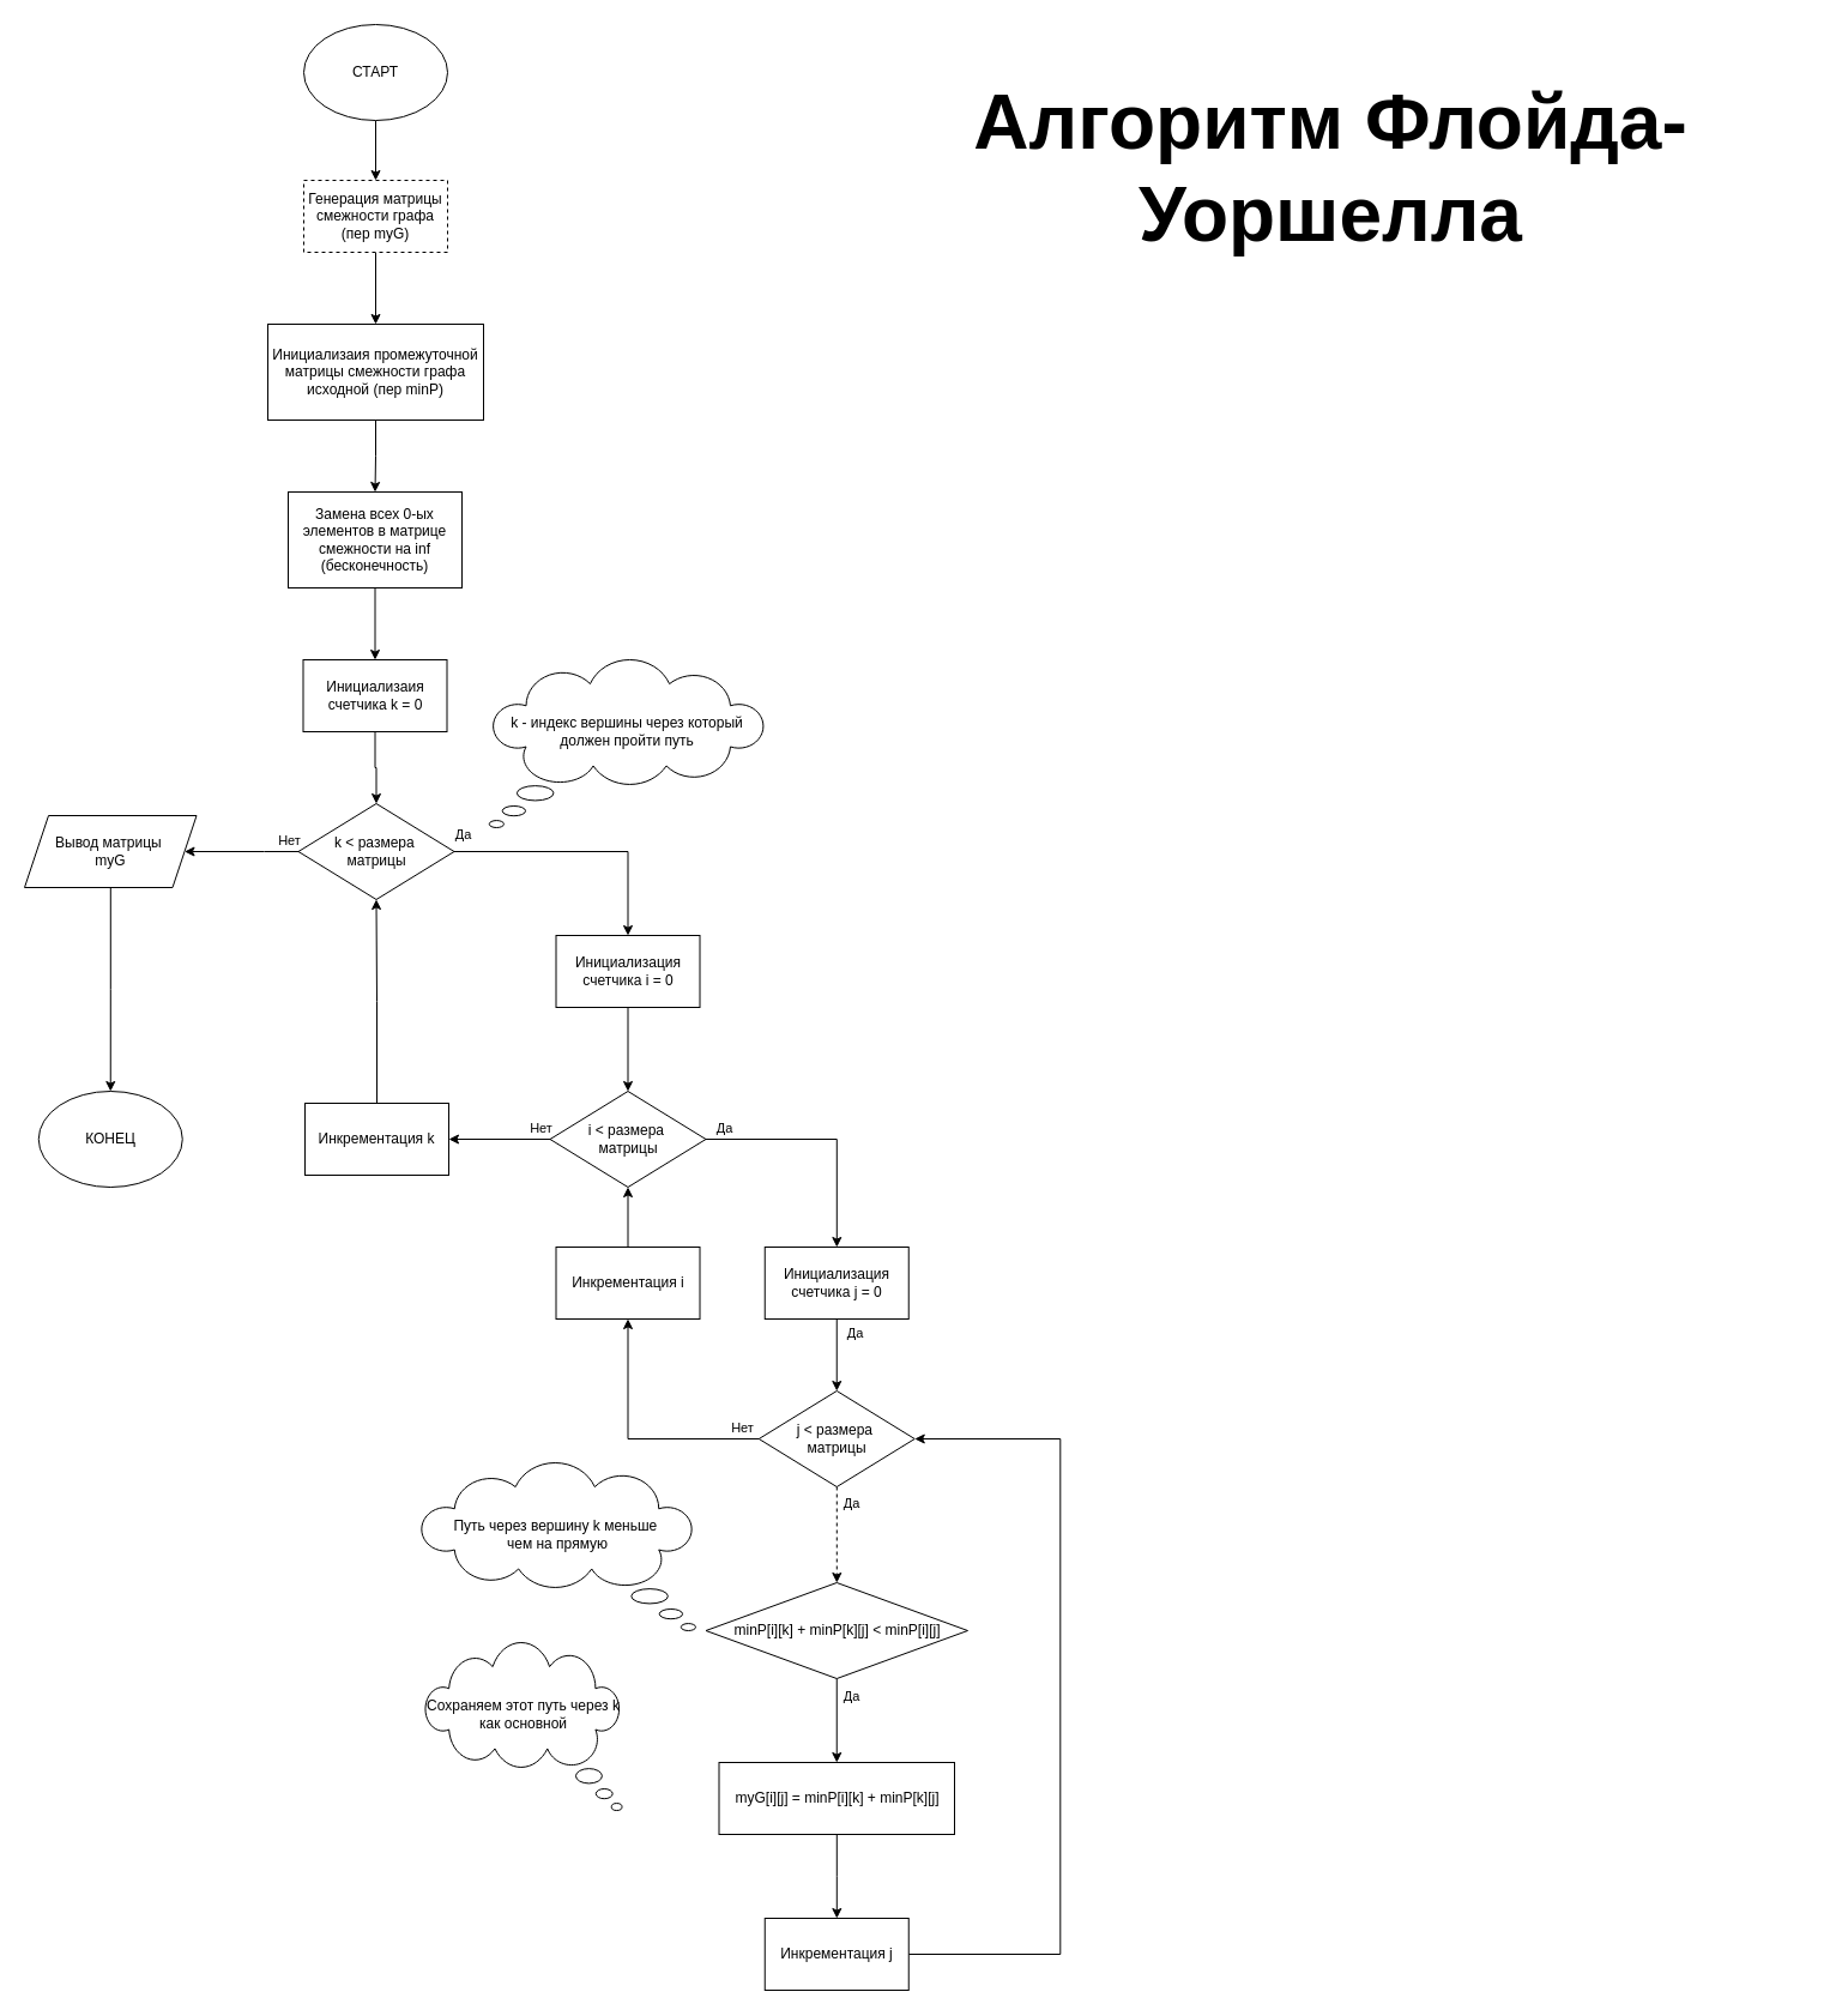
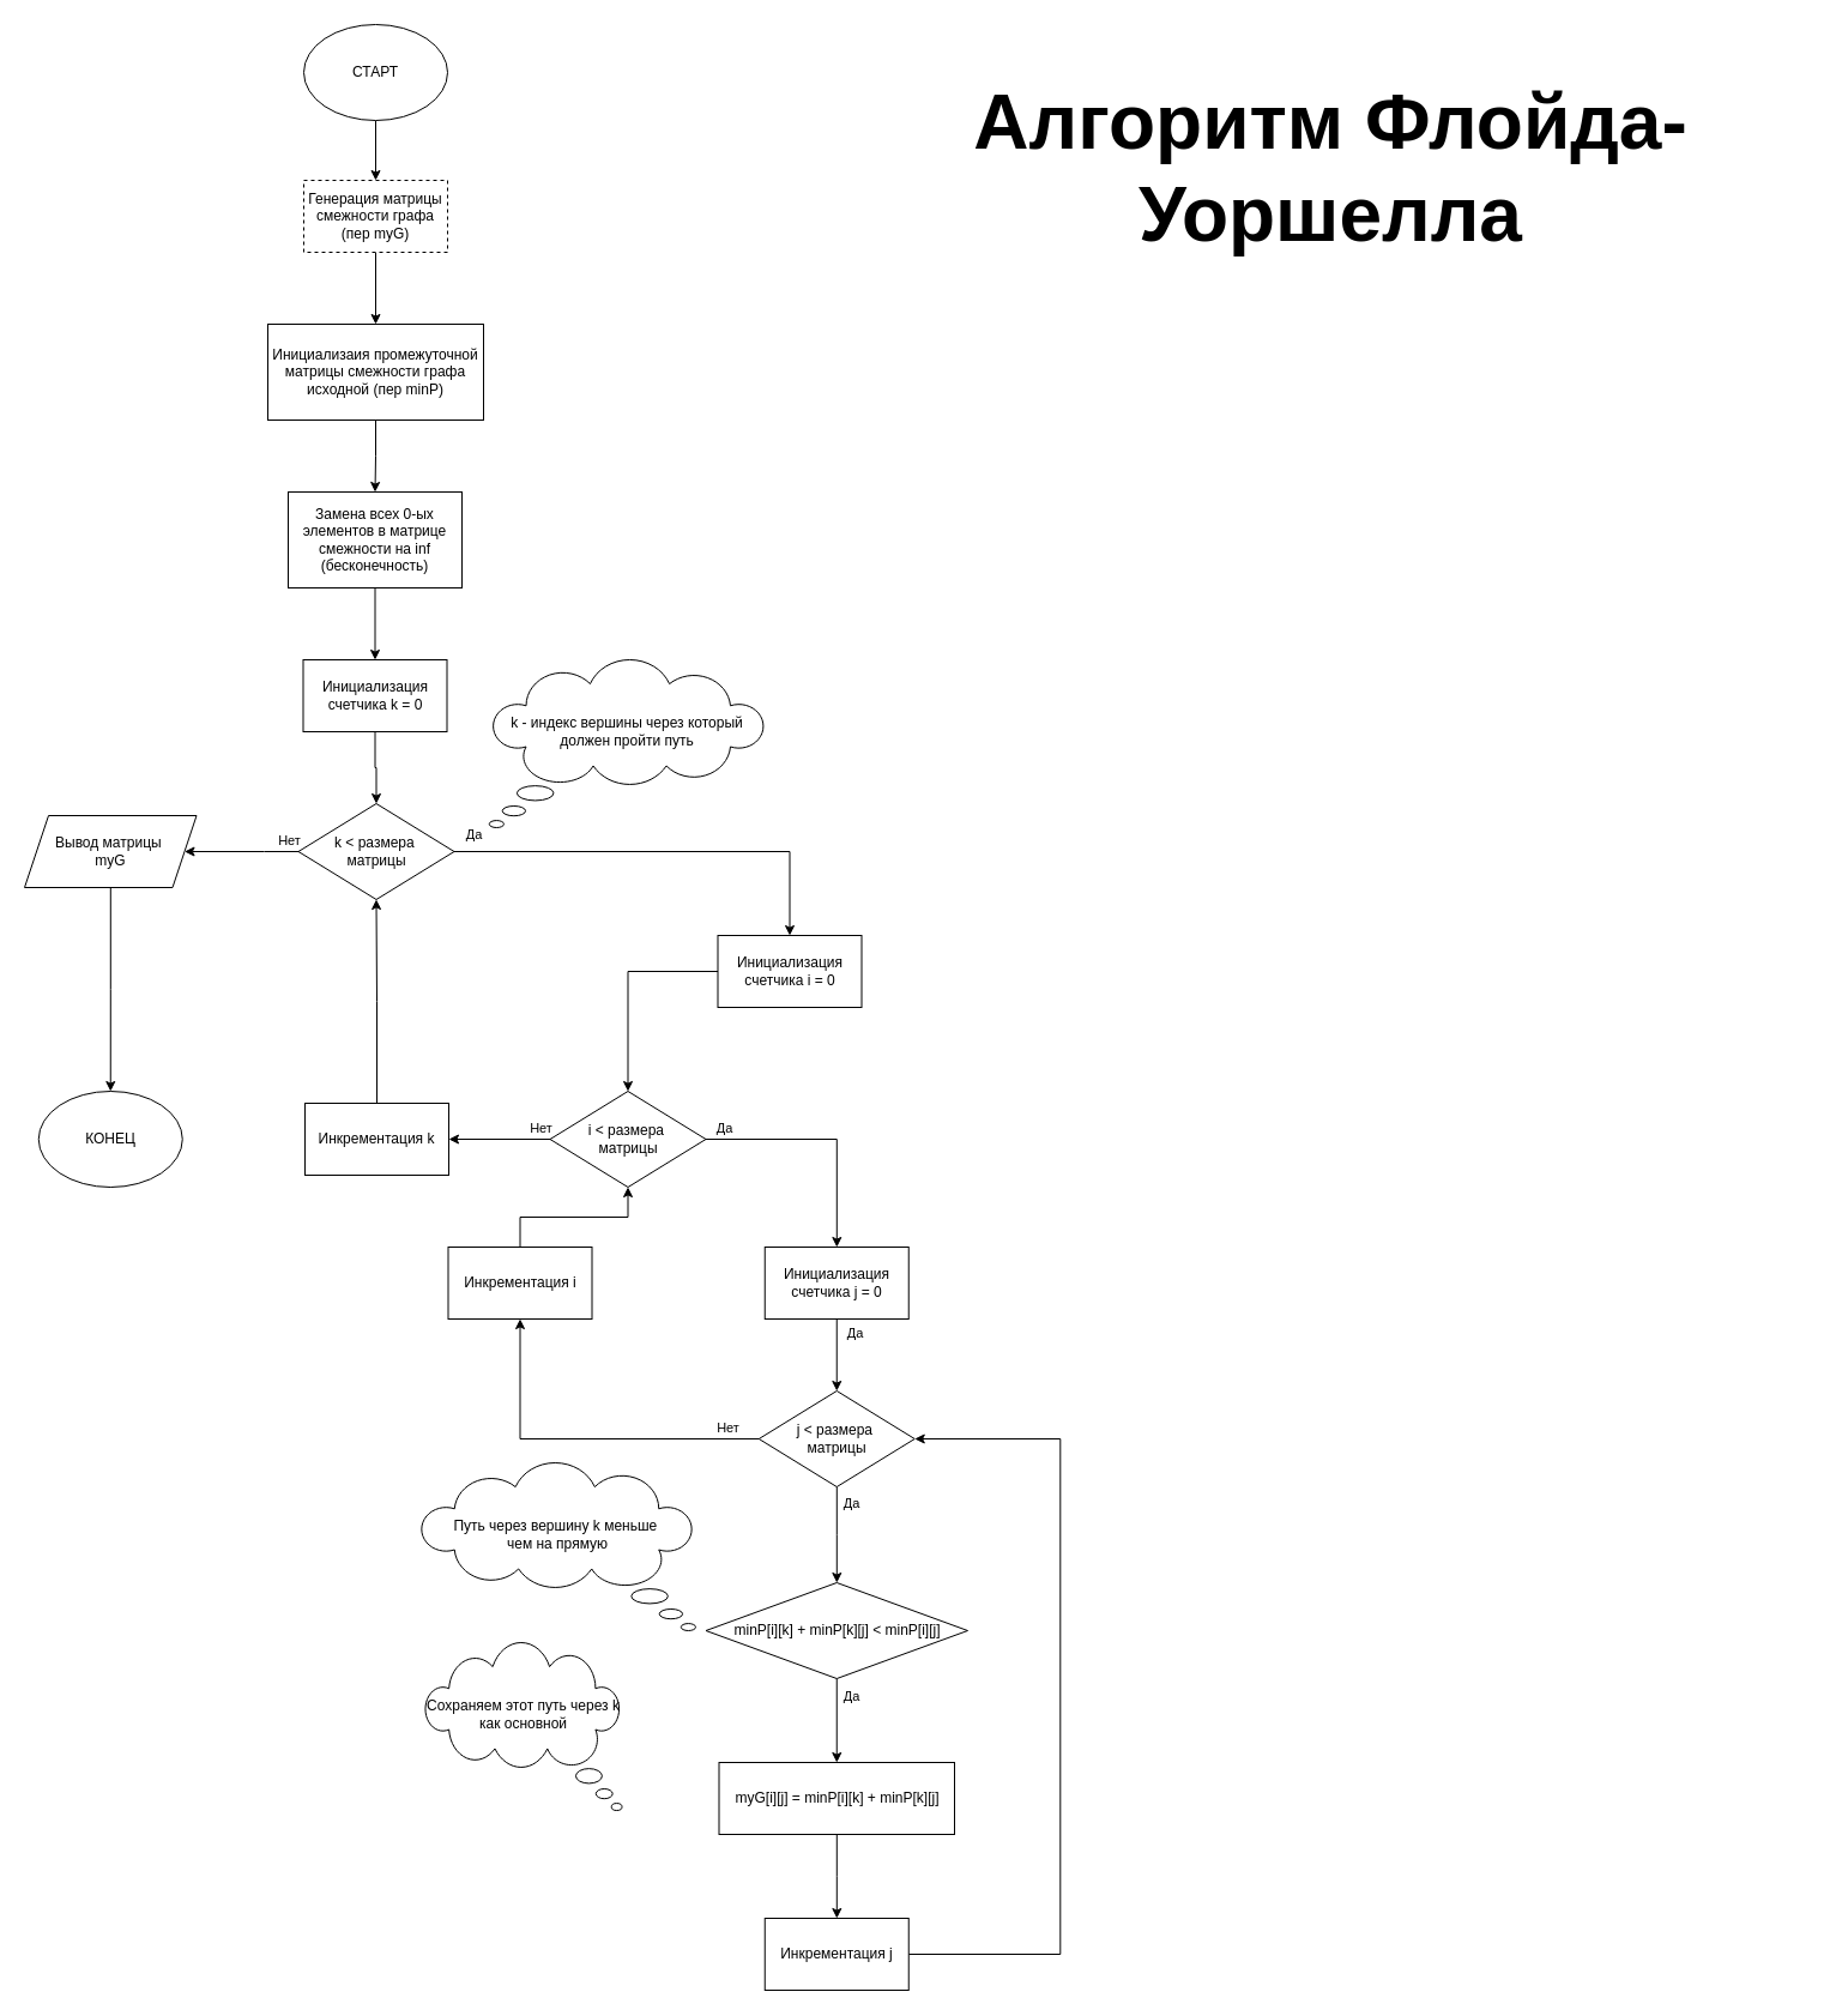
  <mxCell id="0" />
  <mxCell id="1" parent="0" />
  <mxCell id="2" value="" style="edgeStyle=orthogonalEdgeStyle;rounded=0;orthogonalLoop=1;jettySize=auto;html=1;" parent="1" source="3" target="5" edge="1"><mxGeometry relative="1" as="geometry" /></mxCell>
  <mxCell id="3" value="СТАРТ" style="ellipse;whiteSpace=wrap;html=1;" parent="1" vertex="1"><mxGeometry x="253" y="20" width="120" height="80" as="geometry" /></mxCell>
  <mxCell id="4" value="" style="edgeStyle=orthogonalEdgeStyle;rounded=0;orthogonalLoop=1;jettySize=auto;html=1;" parent="1" source="5" target="31" edge="1"><mxGeometry relative="1" as="geometry" /></mxCell>
  <mxCell id="5" value="Генерация матрицы смежности графа (пер myG)" style="rounded=0;whiteSpace=wrap;html=1;dashed=1;" parent="1" vertex="1"><mxGeometry x="253" y="150" width="120" height="60" as="geometry" /></mxCell>
  <mxCell id="6" value="" style="edgeStyle=orthogonalEdgeStyle;rounded=0;orthogonalLoop=1;jettySize=auto;html=1;" parent="1" source="7" target="9" edge="1"><mxGeometry relative="1" as="geometry" /></mxCell>
  <mxCell id="7" value="Замена всех 0-ых элементов в матрице смежности на inf (бесконечность)" style="whiteSpace=wrap;html=1;rounded=0;" parent="1" vertex="1"><mxGeometry x="240" y="410" width="145" height="80" as="geometry" /></mxCell>
  <mxCell id="8" value="" style="edgeStyle=orthogonalEdgeStyle;rounded=0;orthogonalLoop=1;jettySize=auto;html=1;" parent="1" source="9" target="14" edge="1"><mxGeometry relative="1" as="geometry" /></mxCell>
- <mxCell id="9" value="Инициализаия счетчика k = 0" style="rounded=0;whiteSpace=wrap;html=1;" parent="1" vertex="1"><mxGeometry x="252.5" y="550" width="120" height="60" as="geometry" /></mxCell>
+ <mxCell id="9" value="Инициализация счетчика k = 0" style="rounded=0;whiteSpace=wrap;html=1;" parent="1" vertex="1"><mxGeometry x="252.5" y="550" width="120" height="60" as="geometry" /></mxCell>
  <mxCell id="10" style="edgeStyle=orthogonalEdgeStyle;rounded=0;orthogonalLoop=1;jettySize=auto;html=1;entryX=0.5;entryY=0;entryDx=0;entryDy=0;" parent="1" source="14" target="16" edge="1"><mxGeometry relative="1" as="geometry" /></mxCell>
  <mxCell id="11" value="Да" style="edgeLabel;html=1;align=center;verticalAlign=middle;resizable=0;points=[];" parent="10" vertex="1" connectable="0"><mxGeometry x="-0.87" y="-1" relative="1" as="geometry"><mxPoint x="-7" y="-16" as="offset" /></mxGeometry></mxCell>
  <mxCell id="12" value="" style="edgeStyle=orthogonalEdgeStyle;rounded=0;orthogonalLoop=1;jettySize=auto;html=1;" parent="1" source="14" target="44" edge="1"><mxGeometry relative="1" as="geometry"><Array as="points"><mxPoint x="220" y="710" /><mxPoint x="220" y="710" /></Array></mxGeometry></mxCell>
  <mxCell id="13" value="Нет" style="edgeLabel;html=1;align=center;verticalAlign=middle;resizable=0;points=[];" vertex="1" connectable="0" parent="12"><mxGeometry x="-0.385" y="-2" relative="1" as="geometry"><mxPoint x="21" y="-8" as="offset" /></mxGeometry></mxCell>
  <mxCell id="14" value="k &amp;lt; размера&amp;nbsp;&lt;div&gt;матрицы&lt;/div&gt;" style="rhombus;whiteSpace=wrap;html=1;" parent="1" vertex="1"><mxGeometry x="248.5" y="670" width="130" height="80" as="geometry" /></mxCell>
  <mxCell id="15" value="" style="edgeStyle=orthogonalEdgeStyle;rounded=0;orthogonalLoop=1;jettySize=auto;html=1;" parent="1" source="16" target="21" edge="1"><mxGeometry relative="1" as="geometry" /></mxCell>
- <mxCell id="16" value="Инициализация счетчика i = 0" style="rounded=0;whiteSpace=wrap;html=1;" parent="1" vertex="1"><mxGeometry x="463.5" y="780" width="120" height="60" as="geometry" /></mxCell>
+ <mxCell id="16" value="Инициализация счетчика i = 0" style="rounded=0;whiteSpace=wrap;html=1;" parent="1" vertex="1"><mxGeometry x="598.5" y="780" width="120" height="60" as="geometry" /></mxCell>
  <mxCell id="17" value="" style="edgeStyle=orthogonalEdgeStyle;rounded=0;orthogonalLoop=1;jettySize=auto;html=1;" parent="1" source="21" target="24" edge="1"><mxGeometry relative="1" as="geometry" /></mxCell>
  <mxCell id="18" value="Да" style="edgeLabel;html=1;align=center;verticalAlign=middle;resizable=0;points=[];" parent="17" vertex="1" connectable="0"><mxGeometry x="-0.547" y="-1" relative="1" as="geometry"><mxPoint x="-30" y="-11" as="offset" /></mxGeometry></mxCell>
  <mxCell id="19" style="edgeStyle=orthogonalEdgeStyle;rounded=0;orthogonalLoop=1;jettySize=auto;html=1;entryX=1;entryY=0.5;entryDx=0;entryDy=0;" parent="1" source="21" target="42" edge="1"><mxGeometry relative="1" as="geometry" /></mxCell>
  <mxCell id="20" value="Нет" style="edgeLabel;html=1;align=center;verticalAlign=middle;resizable=0;points=[];" parent="19" vertex="1" connectable="0"><mxGeometry x="-0.451" y="-1" relative="1" as="geometry"><mxPoint x="15" y="-9" as="offset" /></mxGeometry></mxCell>
  <mxCell id="21" value="i &amp;lt; размера&amp;nbsp;&lt;div&gt;матрицы&lt;/div&gt;" style="rhombus;whiteSpace=wrap;html=1;" parent="1" vertex="1"><mxGeometry x="458.5" y="910" width="130" height="80" as="geometry" /></mxCell>
  <mxCell id="22" value="" style="edgeStyle=orthogonalEdgeStyle;rounded=0;orthogonalLoop=1;jettySize=auto;html=1;" parent="1" source="24" target="29" edge="1"><mxGeometry relative="1" as="geometry" /></mxCell>
  <mxCell id="23" value="Да" style="edgeLabel;html=1;align=center;verticalAlign=middle;resizable=0;points=[];" parent="22" vertex="1" connectable="0"><mxGeometry x="-0.65" y="1" relative="1" as="geometry"><mxPoint x="14" as="offset" /></mxGeometry></mxCell>
  <mxCell id="24" value="Инициализация счетчика j = 0" style="rounded=0;whiteSpace=wrap;html=1;" parent="1" vertex="1"><mxGeometry x="637.75" y="1040" width="120" height="60" as="geometry" /></mxCell>
- <mxCell id="25" value="" style="edgeStyle=orthogonalEdgeStyle;rounded=0;orthogonalLoop=1;jettySize=auto;html=1;dashed=1;" parent="1" source="29" target="34" edge="1"><mxGeometry relative="1" as="geometry" /></mxCell>
+ <mxCell id="25" value="" style="edgeStyle=orthogonalEdgeStyle;rounded=0;orthogonalLoop=1;jettySize=auto;html=1;" parent="1" source="29" target="34" edge="1"><mxGeometry relative="1" as="geometry" /></mxCell>
  <mxCell id="26" value="Да" style="edgeLabel;html=1;align=center;verticalAlign=middle;resizable=0;points=[];" parent="25" vertex="1" connectable="0"><mxGeometry x="-0.661" y="1" relative="1" as="geometry"><mxPoint x="11" as="offset" /></mxGeometry></mxCell>
  <mxCell id="27" style="edgeStyle=orthogonalEdgeStyle;rounded=0;orthogonalLoop=1;jettySize=auto;html=1;entryX=0.5;entryY=1;entryDx=0;entryDy=0;" parent="1" source="29" target="40" edge="1"><mxGeometry relative="1" as="geometry" /></mxCell>
  <mxCell id="28" value="Нет" style="edgeLabel;html=1;align=center;verticalAlign=middle;resizable=0;points=[];" parent="27" vertex="1" connectable="0"><mxGeometry x="-0.727" y="1" relative="1" as="geometry"><mxPoint x="15" y="-11" as="offset" /></mxGeometry></mxCell>
  <mxCell id="29" value="j &amp;lt; размера&amp;nbsp;&lt;div&gt;матрицы&lt;/div&gt;" style="rhombus;whiteSpace=wrap;html=1;" parent="1" vertex="1"><mxGeometry x="632.75" y="1160" width="130" height="80" as="geometry" /></mxCell>
  <mxCell id="30" style="edgeStyle=orthogonalEdgeStyle;rounded=0;orthogonalLoop=1;jettySize=auto;html=1;entryX=0.5;entryY=0;entryDx=0;entryDy=0;" parent="1" source="31" target="7" edge="1"><mxGeometry relative="1" as="geometry" /></mxCell>
  <mxCell id="31" value="Инициализаия промежуточной матрицы смежности графа исходной (пер minP)" style="whiteSpace=wrap;html=1;rounded=0;" parent="1" vertex="1"><mxGeometry x="223" y="270" width="180" height="80" as="geometry" /></mxCell>
  <mxCell id="32" value="" style="edgeStyle=orthogonalEdgeStyle;rounded=0;orthogonalLoop=1;jettySize=auto;html=1;" parent="1" source="34" target="36" edge="1"><mxGeometry relative="1" as="geometry" /></mxCell>
  <mxCell id="33" value="Да" style="edgeLabel;html=1;align=center;verticalAlign=middle;resizable=0;points=[];" vertex="1" connectable="0" parent="32"><mxGeometry x="-0.595" relative="1" as="geometry"><mxPoint x="12" as="offset" /></mxGeometry></mxCell>
  <mxCell id="34" value="minP[i][k] + minP[k][j] &amp;lt; minP[i][j]" style="rhombus;whiteSpace=wrap;html=1;" parent="1" vertex="1"><mxGeometry x="588.5" y="1320" width="218.5" height="80" as="geometry" /></mxCell>
  <mxCell id="35" value="" style="edgeStyle=orthogonalEdgeStyle;rounded=0;orthogonalLoop=1;jettySize=auto;html=1;" parent="1" source="36" target="38" edge="1"><mxGeometry relative="1" as="geometry" /></mxCell>
  <mxCell id="36" value="myG[i][j] = minP[i][k] + minP[k][j]" style="whiteSpace=wrap;html=1;" parent="1" vertex="1"><mxGeometry x="599.5" y="1470" width="196.5" height="60" as="geometry" /></mxCell>
  <mxCell id="37" style="edgeStyle=orthogonalEdgeStyle;rounded=0;orthogonalLoop=1;jettySize=auto;html=1;" parent="1" source="38" target="29" edge="1"><mxGeometry relative="1" as="geometry"><Array as="points"><mxPoint x="884.25" y="1630" /><mxPoint x="884.25" y="1200" /></Array></mxGeometry></mxCell>
  <mxCell id="38" value="Инкрементация j" style="rounded=0;whiteSpace=wrap;html=1;" parent="1" vertex="1"><mxGeometry x="637.75" y="1600" width="120" height="60" as="geometry" /></mxCell>
  <mxCell id="39" style="edgeStyle=orthogonalEdgeStyle;rounded=0;orthogonalLoop=1;jettySize=auto;html=1;entryX=0.5;entryY=1;entryDx=0;entryDy=0;" parent="1" source="40" target="21" edge="1"><mxGeometry relative="1" as="geometry" /></mxCell>
- <mxCell id="40" value="Инкрементация i" style="rounded=0;whiteSpace=wrap;html=1;" parent="1" vertex="1"><mxGeometry x="463.5" y="1040" width="120" height="60" as="geometry" /></mxCell>
+ <mxCell id="40" value="Инкрементация i" style="rounded=0;whiteSpace=wrap;html=1;" parent="1" vertex="1"><mxGeometry x="373.5" y="1040" width="120" height="60" as="geometry" /></mxCell>
  <mxCell id="41" style="edgeStyle=orthogonalEdgeStyle;rounded=0;orthogonalLoop=1;jettySize=auto;html=1;entryX=0.5;entryY=1;entryDx=0;entryDy=0;" parent="1" source="42" target="14" edge="1"><mxGeometry relative="1" as="geometry" /></mxCell>
  <mxCell id="42" value="Инкрементация k" style="rounded=0;whiteSpace=wrap;html=1;" parent="1" vertex="1"><mxGeometry x="254" y="920" width="120" height="60" as="geometry" /></mxCell>
  <mxCell id="43" style="edgeStyle=orthogonalEdgeStyle;rounded=0;orthogonalLoop=1;jettySize=auto;html=1;" parent="1" source="44" target="45" edge="1"><mxGeometry relative="1" as="geometry" /></mxCell>
  <mxCell id="44" value="Вывод матрицы&amp;nbsp;&lt;div&gt;myG&lt;/div&gt;" style="shape=parallelogram;perimeter=parallelogramPerimeter;whiteSpace=wrap;html=1;fixedSize=1;" parent="1" vertex="1"><mxGeometry x="20" y="680" width="143.5" height="60" as="geometry" /></mxCell>
  <mxCell id="45" value="КОНЕЦ" style="ellipse;whiteSpace=wrap;html=1;" parent="1" vertex="1"><mxGeometry x="31.75" y="910" width="120" height="80" as="geometry" /></mxCell>
  <mxCell id="46" value="k - индекс вершины через который должен пройти путь" style="whiteSpace=wrap;html=1;shape=mxgraph.basic.cloud_callout;flipH=0;verticalAlign=middle;horizontal=1;spacingBottom=20;" parent="1" vertex="1"><mxGeometry x="407.75" y="550" width="230" height="140" as="geometry" /></mxCell>
  <mxCell id="47" value="Путь через вершину k меньше&amp;nbsp;&lt;div&gt;чем на прямую&lt;/div&gt;" style="whiteSpace=wrap;html=1;shape=mxgraph.basic.cloud_callout;flipH=1;verticalAlign=middle;horizontal=1;spacingBottom=20;" parent="1" vertex="1"><mxGeometry x="350" y="1220" width="230" height="140" as="geometry" /></mxCell>
  <mxCell id="48" value="Сохраняем этот путь через k как основной" style="whiteSpace=wrap;html=1;shape=mxgraph.basic.cloud_callout;flipH=1;verticalAlign=middle;horizontal=1;spacingBottom=20;" parent="1" vertex="1"><mxGeometry x="353.5" y="1370" width="165" height="140" as="geometry" /></mxCell>
  <mxCell id="49" value="Алгоритм Флойда-Уоршелла" style="text;html=1;align=center;verticalAlign=middle;whiteSpace=wrap;rounded=0;fontSize=64;fontStyle=1" parent="1" vertex="1"><mxGeometry x="710" y="60" width="800" height="160" as="geometry" /></mxCell>
